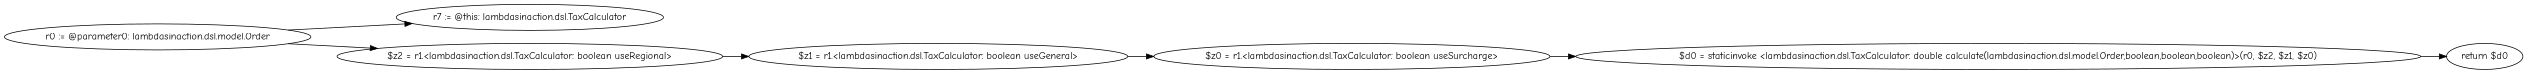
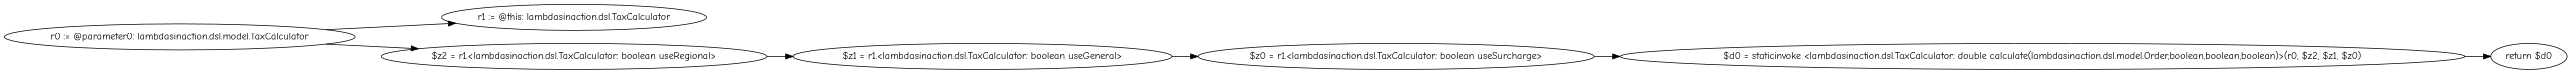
  digraph {
    fontname="Comic Neue"
    rankdir=LR
    node [fontname="Comic Neue"]
    edge [fontname="Comic Neue"]
-   "r0 := @parameter0: lambdasinaction.dsl.model.Order"
-   "r1 := @this: lambdasinaction.dsl.TaxCalculator" [label="r7 := @this: lambdasinaction.dsl.TaxCalculator"]
+   "r0 := @parameter0: lambdasinaction.dsl.model.Order" [label="r0 := @parameter0: lambdasinaction.dsl.model.TaxCalculator"]
+   "r1 := @this: lambdasinaction.dsl.TaxCalculator"
    "$z2 = r1.<lambdasinaction.dsl.TaxCalculator: boolean useRegional>"
    "$z1 = r1.<lambdasinaction.dsl.TaxCalculator: boolean useGeneral>"
    "$z0 = r1.<lambdasinaction.dsl.TaxCalculator: boolean useSurcharge>"
    "$d0 = staticinvoke <lambdasinaction.dsl.TaxCalculator: double calculate(lambdasinaction.dsl.model.Order,boolean,boolean,boolean)>(r0, $z2, $z1, $z0)"
    "return $d0"
    "r0 := @parameter0: lambdasinaction.dsl.model.Order" -> "r1 := @this: lambdasinaction.dsl.TaxCalculator"
    "r0 := @parameter0: lambdasinaction.dsl.model.Order" -> "$z2 = r1.<lambdasinaction.dsl.TaxCalculator: boolean useRegional>"
    "$z2 = r1.<lambdasinaction.dsl.TaxCalculator: boolean useRegional>" -> "$z1 = r1.<lambdasinaction.dsl.TaxCalculator: boolean useGeneral>"
    "$z1 = r1.<lambdasinaction.dsl.TaxCalculator: boolean useGeneral>" -> "$z0 = r1.<lambdasinaction.dsl.TaxCalculator: boolean useSurcharge>"
    "$z0 = r1.<lambdasinaction.dsl.TaxCalculator: boolean useSurcharge>" -> "$d0 = staticinvoke <lambdasinaction.dsl.TaxCalculator: double calculate(lambdasinaction.dsl.model.Order,boolean,boolean,boolean)>(r0, $z2, $z1, $z0)"
    "$d0 = staticinvoke <lambdasinaction.dsl.TaxCalculator: double calculate(lambdasinaction.dsl.model.Order,boolean,boolean,boolean)>(r0, $z2, $z1, $z0)" -> "return $d0"
  }
